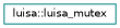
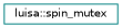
  digraph {
    rankdir=LR
-   n1 [color=teal fillcolor=white fontname=Helvetica fontsize=10 height=0.2 label="luisa::luisa_mutex" shape=box style=filled width=0.4]
+   n1 [color=teal fillcolor=white fontname=Helvetica fontsize=10 height=0.2 label="luisa::spin_mutex" shape=box style=filled width=0.4]
  }
